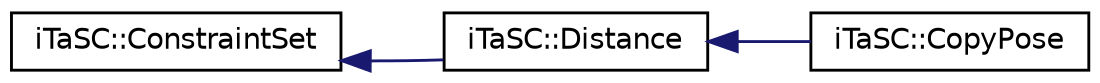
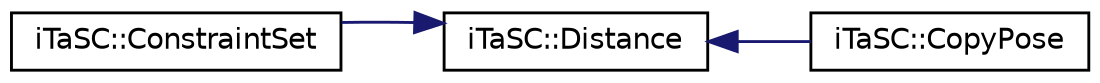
  digraph {
    rankdir=LR
    node [color=black fillcolor=white fontname=Helvetica fontsize=10 shape=record style=filled]
    edge [color=midnightblue dir=back fontname=Helvetica fontsize=10 labelfontname=Helvetica labelfontsize=10 style=solid]
    n1 [height=0.2 label="iTaSC::ConstraintSet" width=0.4]
    n2 [height=0.2 label="iTaSC::Distance" width=0.4]
    n3 [height=0.2 label="iTaSC::CopyPose" width=0.4]
-   n1 -> n2
+   n2 -> n1
    n2 -> n3
  }
